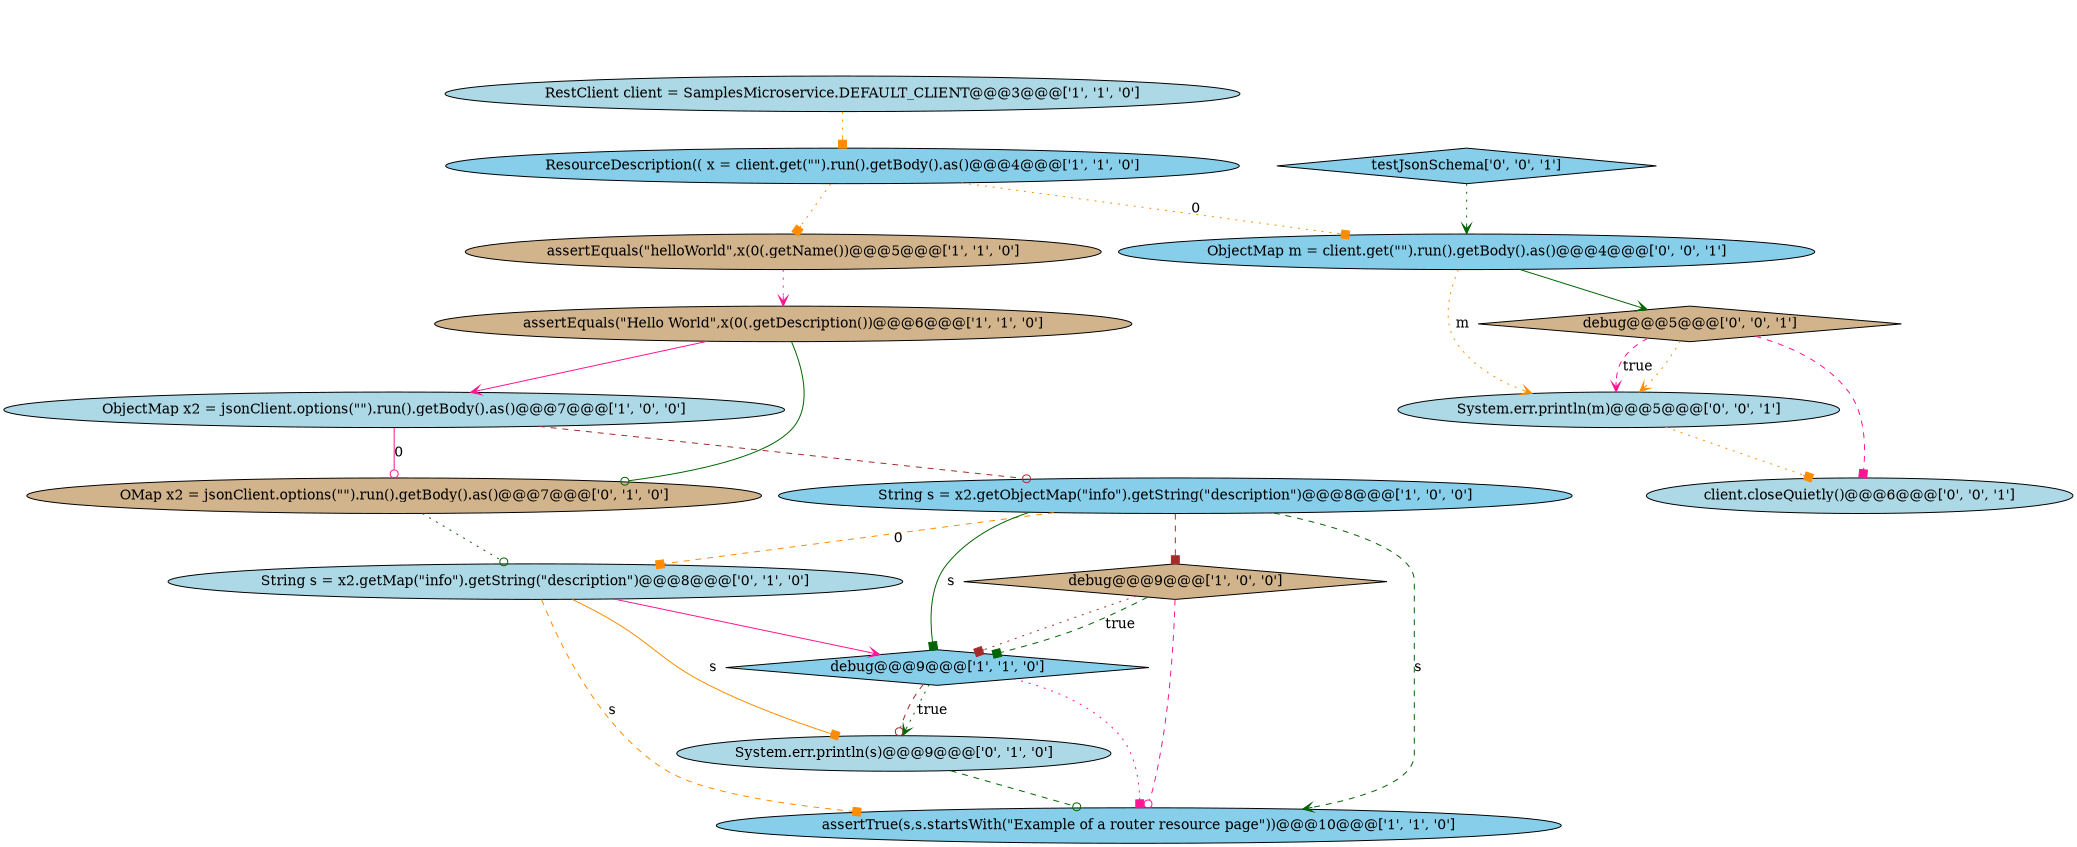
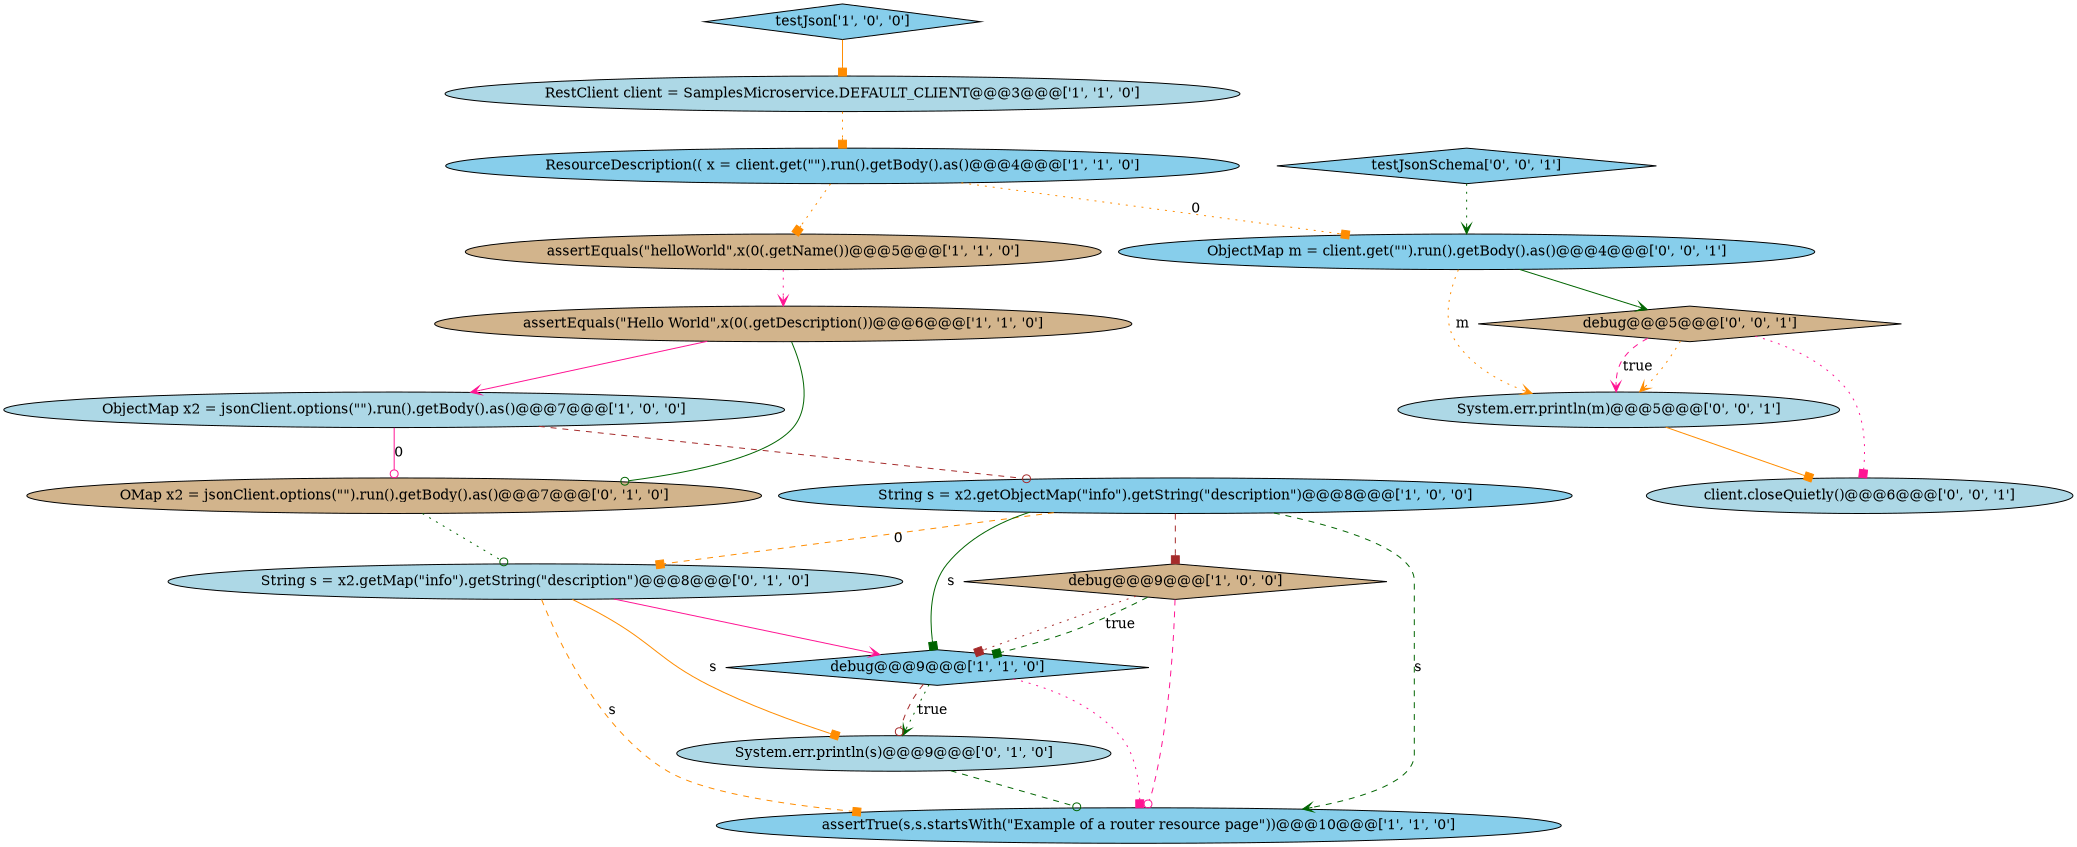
  digraph {
    node [fillcolor=skyblue shape=ellipse style=filled]
    edge [arrowhead=box color=darkorange style=dotted]
    n1 [fillcolor=tan label="assertEquals(\"helloWorld\",x(0(.getName())@@@5@@@['1', '1', '0']"]
    n2 [fillcolor=tan label="assertEquals(\"Hello World\",x(0(.getDescription())@@@6@@@['1', '1', '0']"]
    n3 [fillcolor=lightblue label="ObjectMap x2 = jsonClient.options(\"\").run().getBody().as()@@@7@@@['1', '0', '0']"]
    n4 [fillcolor=tan label="OMap x2 = jsonClient.options(\"\").run().getBody().as()@@@7@@@['0', '1', '0']"]
    n5 [fillcolor=tan label="debug@@@5@@@['0', '0', '1']" shape=diamond]
    n6 [fillcolor=lightblue label="System.err.println(m)@@@5@@@['0', '0', '1']"]
    n7 [fillcolor=lightblue label="client.closeQuietly()@@@6@@@['0', '0', '1']"]
    n8 [label="ObjectMap m = client.get(\"\").run().getBody().as()@@@4@@@['0', '0', '1']"]
    n9 [label="String s = x2.getObjectMap(\"info\").getString(\"description\")@@@8@@@['1', '0', '0']"]
    n10 [fillcolor=lightblue label="String s = x2.getMap(\"info\").getString(\"description\")@@@8@@@['0', '1', '0']"]
    n11 [label="assertTrue(s,s.startsWith(\"Example of a router resource page\"))@@@10@@@['1', '1', '0']"]
    n12 [label="debug@@@9@@@['1', '1', '0']" shape=diamond]
    n13 [fillcolor=tan label="debug@@@9@@@['1', '0', '0']" shape=diamond]
    n14 [fillcolor=lightblue label="System.err.println(s)@@@9@@@['0', '1', '0']"]
+   n15 [label="testJson['1', '0', '0']" shape=diamond]
    n16 [fillcolor=lightblue label="RestClient client = SamplesMicroservice.DEFAULT_CLIENT@@@3@@@['1', '1', '0']"]
    n17 [label="ResourceDescription(( x = client.get(\"\").run().getBody().as()@@@4@@@['1', '1', '0']"]
    n18 [label="testJsonSchema['0', '0', '1']" shape=diamond]
    n1 -> n2 [arrowhead=vee color=deeppink]
    n2 -> n3 [arrowhead=vee color=deeppink style=solid]
    n2 -> n4 [arrowhead=odot color=darkgreen style=solid]
    n3 -> n4 [arrowhead=odot color=deeppink label=0 style=solid]
    n3 -> n9 [arrowhead=odot color=brown style=dashed]
    n4 -> n10 [arrowhead=odot color=darkgreen]
    n5 -> n6 [arrowhead=vee]
    n5 -> n6 [arrowhead=vee color=deeppink label=true style=dashed]
-   n5 -> n7 [color=deeppink style=dashed]
-   n6 -> n7
+   n5 -> n7 [color=deeppink]
+   n6 -> n7 [style=solid]
    n8 -> n5 [arrowhead=vee color=darkgreen style=solid]
    n8 -> n6 [arrowhead=vee label=m]
    n9 -> n10 [label=0 style=dashed]
    n9 -> n11 [arrowhead=vee color=darkgreen label=s style=dashed]
    n9 -> n12 [color=darkgreen label=s style=solid]
    n9 -> n13 [color=brown style=dashed]
    n10 -> n11 [label=s style=dashed]
    n10 -> n12 [arrowhead=vee color=deeppink style=solid]
    n10 -> n14 [label=s style=solid]
    n12 -> n11 [color=deeppink]
    n12 -> n14 [arrowhead=vee color=darkgreen label=true]
    n12 -> n14 [arrowhead=odot color=brown style=dashed]
    n13 -> n11 [arrowhead=odot color=deeppink style=dashed]
    n13 -> n12 [color=brown]
    n13 -> n12 [color=darkgreen label=true style=dashed]
    n14 -> n11 [arrowhead=odot color=darkgreen style=dashed]
+   n15 -> n16 [style=solid]
    n16 -> n17
    n17 -> n1
    n17 -> n8 [label=0]
    n18 -> n8 [arrowhead=vee color=darkgreen]
  }
